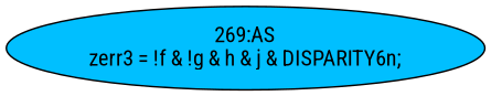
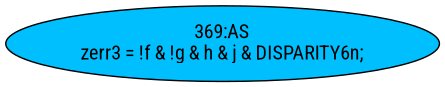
  strict digraph {
    rankdir=LR
    fontname="Roboto Condensed"
-   n1 [ast="<pyverilog.vparser.ast.Assign object at 0x7f14ceeea1d0>" def_var="['zerr3']" fillcolor=deepskyblue label="269:AS\nzerr3 = !f & !g & h & j & DISPARITY6n;" statements="[]" style=filled typ=Assign use_var="['f', 'g', 'h', 'j', 'DISPARITY6n']" fontname="Roboto Condensed"]
+   n1 [ast="<pyverilog.vparser.ast.Assign object at 0x7f14ceeea1d0>" def_var="['zerr3']" fillcolor=deepskyblue label="369:AS\nzerr3 = !f & !g & h & j & DISPARITY6n;" statements="[]" style=filled typ=Assign use_var="['f', 'g', 'h', 'j', 'DISPARITY6n']" fontname="Roboto Condensed"]
  }
